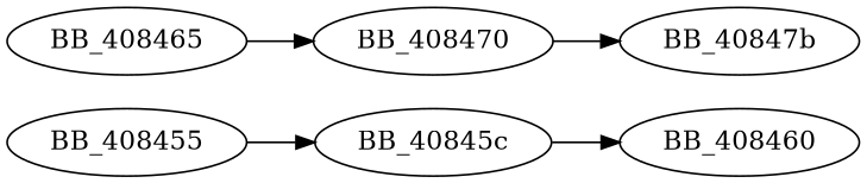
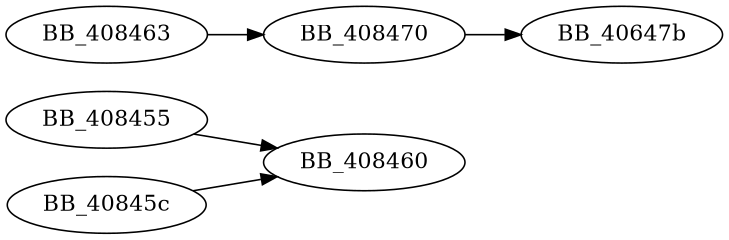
  digraph {
    rankdir=LR
    BB_408455
    BB_40845c
    BB_408460
    n4 [label=BB_408470]
-   BB_408465
-   BB_40847b
-   BB_408455 -> BB_40845c
+   BB_408465 [label=BB_408463]
+   BB_40847b [label=BB_40647b]
+   BB_408455 -> BB_408460
    BB_40845c -> BB_408460
    n4 -> BB_40847b
    BB_408465 -> n4
  }
